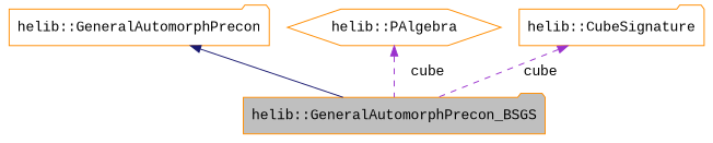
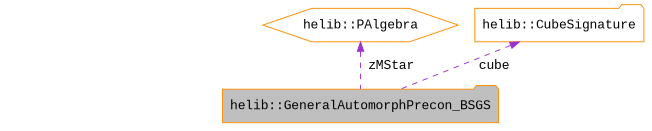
  digraph {
    fontname="Liberation Mono"
    node [color=darkorange fillcolor=white fontname="Liberation Mono" shape=folder style=filled]
    edge [color=darkorchid3 dir=back fontname="Liberation Mono" style=dashed]
    n1 [fillcolor=grey75 fontcolor=black label="helib::GeneralAutomorphPrecon_BSGS"]
-   n2 [label="helib::GeneralAutomorphPrecon"]
    n3 [label="helib::PAlgebra" shape=hexagon]
    n4 [label="helib::CubeSignature"]
-   n2 -> n1 [color=midnightblue style=solid]
-   n3 -> n1 [label=" cube"]
+   n3 -> n1 [label=" zMStar"]
    n4 -> n1 [label=" cube"]
  }
